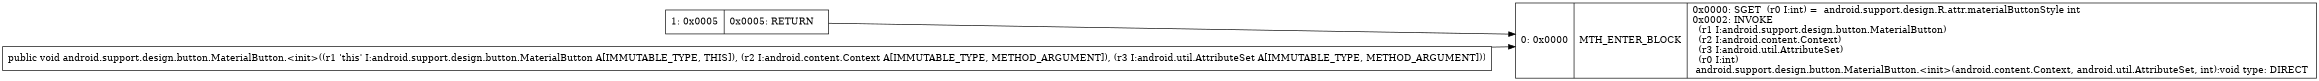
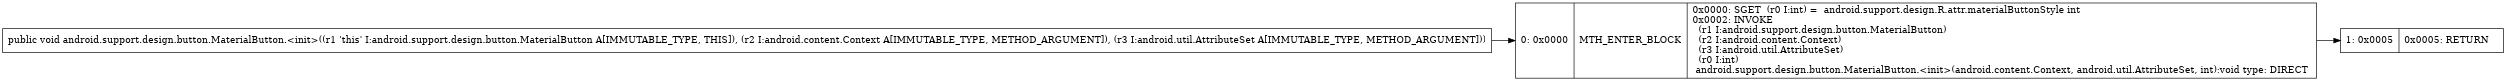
  digraph {
    rankdir=LR
    node [shape=record]
    n1 [label="{0\:\ 0x0000|MTH_ENTER_BLOCK\l|0x0000: SGET  (r0 I:int) =  android.support.design.R.attr.materialButtonStyle int \l0x0002: INVOKE  \l  (r1 I:android.support.design.button.MaterialButton)\l  (r2 I:android.content.Context)\l  (r3 I:android.util.AttributeSet)\l  (r0 I:int)\l android.support.design.button.MaterialButton.\<init\>(android.content.Context, android.util.AttributeSet, int):void type: DIRECT \l}"]
    n2 [label="{1\:\ 0x0005|0x0005: RETURN   \l}"]
    n3 [label="{public void android.support.design.button.MaterialButton.\<init\>((r1 'this' I:android.support.design.button.MaterialButton A[IMMUTABLE_TYPE, THIS]), (r2 I:android.content.Context A[IMMUTABLE_TYPE, METHOD_ARGUMENT]), (r3 I:android.util.AttributeSet A[IMMUTABLE_TYPE, METHOD_ARGUMENT])) }"]
-   n2 -> n1
+   n1 -> n2
    n3 -> n1
  }
